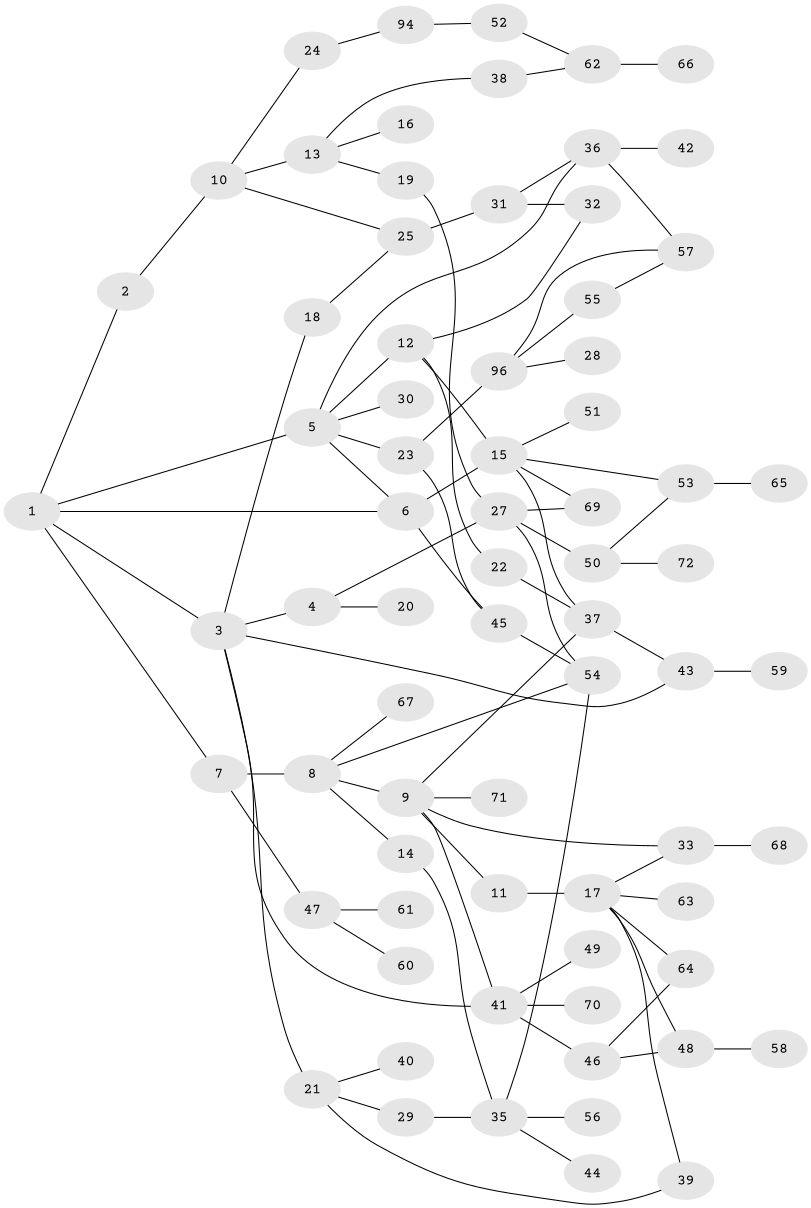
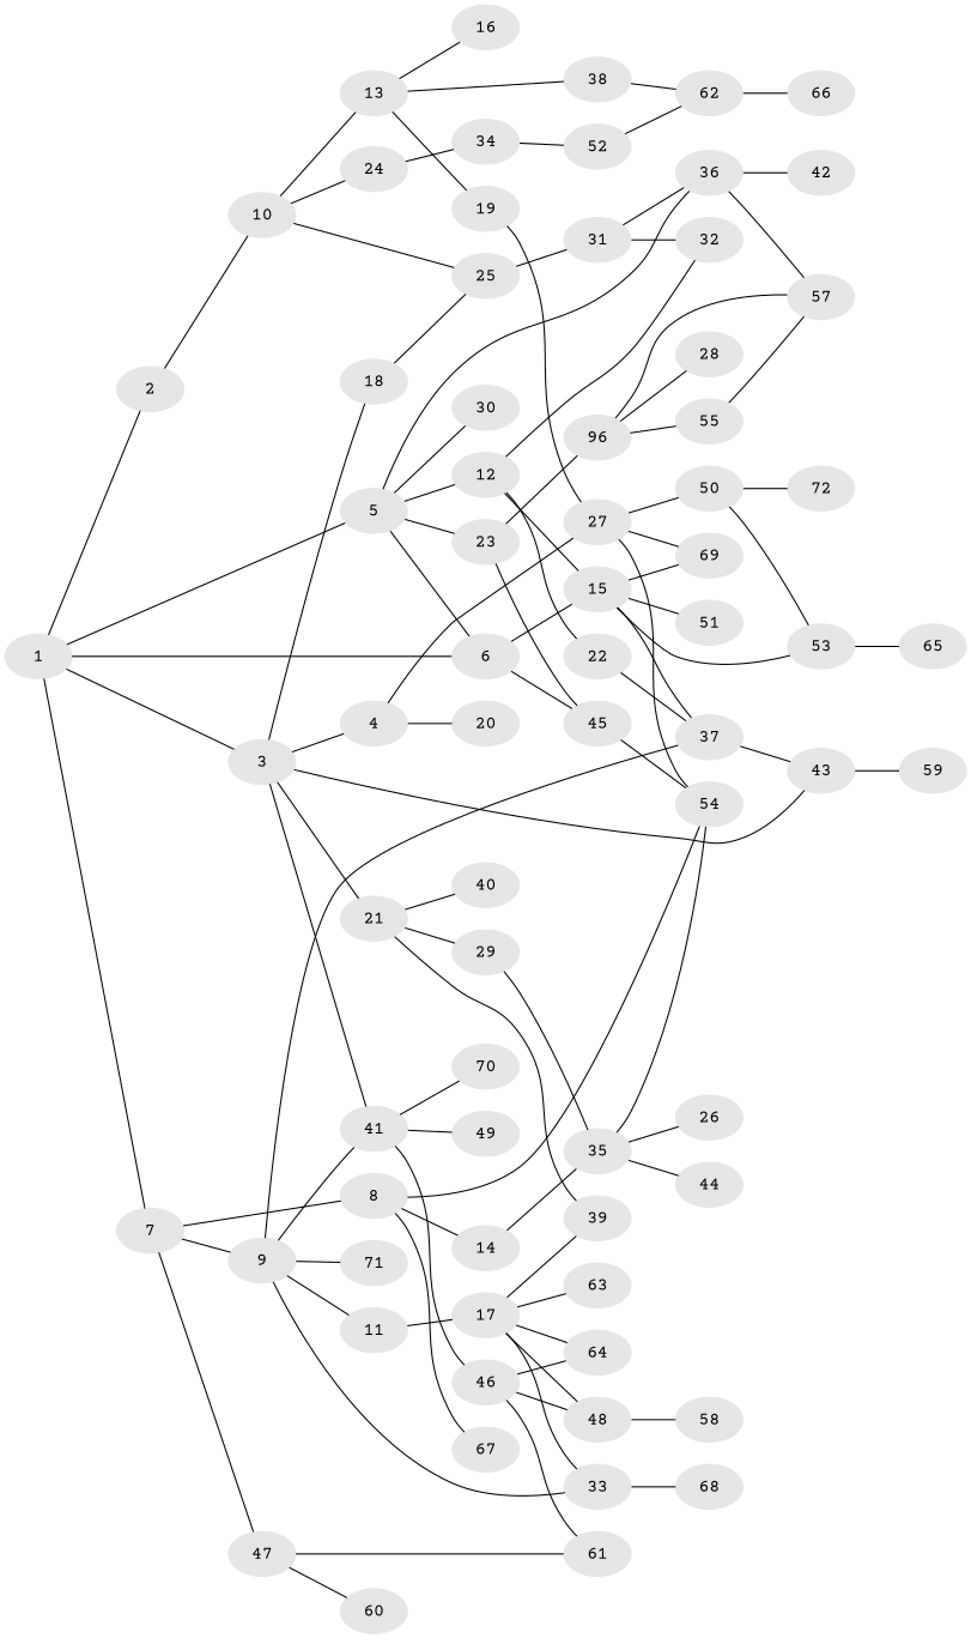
  graph {
    fontname="Courier Prime"
    rankdir=LR
    node [color=gray90 fontname="Courier Prime" style=filled]
    edge [fontname="Courier Prime"]
    1
    2
    3
    5
    6
    7
    10
    4
    18
    21
    41
    43
    12
    23
    30
    36
    15
    45
    8
    47
    13
    24
    25
    20
    27
    39
    29
    40
    46
    49
    70
    59
    54
    69
    50
    22
    32
    n38 [label=96]
    57
    42
    37
    51
    53
    9
    14
    67
    61
    60
    11
    33
    71
    35
    17
    68
    16
    19
    38
-   34 [label=94]
+   34
    31
    48
    63
    64
    62
    44
-   56
+   56 [label=26]
    65
    58
    28
    55
    52
    72
    66
    1 -- 2
    1 -- 3
    1 -- 5
    1 -- 6
    1 -- 7
    2 -- 10
    3 -- 4
    3 -- 18
    3 -- 21
    3 -- 41
    3 -- 43
    5 -- 6
    5 -- 12
    5 -- 23
    5 -- 30
    5 -- 36
    6 -- 15
    6 -- 45
    7 -- 8
    7 -- 47
    10 -- 13
    10 -- 24
    10 -- 25
    4 -- 20
    4 -- 27
    18 -- 25
    21 -- 39
    21 -- 29
    21 -- 40
    41 -- 46
    41 -- 49
    41 -- 70
    43 -- 59
    12 -- 15
    12 -- 22
    12 -- 32
    23 -- 45
    23 -- n38
    36 -- 57
    36 -- 42
    15 -- 69
    15 -- 37
    15 -- 51
    15 -- 53
    45 -- 54
    8 -- 54
-   8 -- 9
+   7 -- 9
    8 -- 14
    8 -- 67
    47 -- 61
    47 -- 60
    13 -- 16
    13 -- 19
    13 -- 38
    24 -- 34
    25 -- 31
    27 -- 54
    27 -- 69
    27 -- 50
    29 -- 35
+   46 -- 61
    46 -- 48
    46 -- 64
    50 -- 53
    50 -- 72
    22 -- 37
    n38 -- 57
    n38 -- 28
    n38 -- 55
    37 -- 43
    53 -- 65
    9 -- 41
    9 -- 37
    9 -- 11
    9 -- 33
    9 -- 71
    14 -- 35
    11 -- 17
    33 -- 68
    35 -- 54
    35 -- 44
    35 -- 56
    17 -- 39
    17 -- 33
    17 -- 48
    17 -- 63
    17 -- 64
    19 -- 27
    38 -- 62
    34 -- 52
    31 -- 36
    31 -- 32
    48 -- 58
    62 -- 66
    55 -- 57
    52 -- 62
  }
